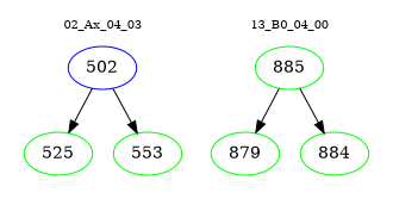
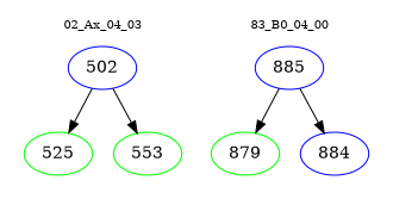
  digraph {
    node [color=blue]
    edge [color=black]
    n1 [label=502]
    n2 [color=green label=525]
    n3 [color=green label=553]
-   n4 [color=green label=885]
+   n4 [label=885]
    n5 [color=green label=879]
-   n6 [color=green label=884]
+   n6 [label=884]
    subgraph cluster_1 {
      color=white
      fontsize=10
      label="02_Ax_04_03"
      n1
      n2
      n3
    }
    subgraph cluster_2 {
      color=white
      fontsize=10
-     label="13_B0_04_00"
+     label="83_B0_04_00"
      n4
      n5
      n6
    }
    n1 -> n2
    n1 -> n3
    n4 -> n5
    n4 -> n6
  }
